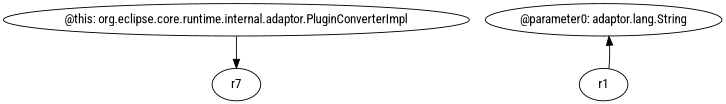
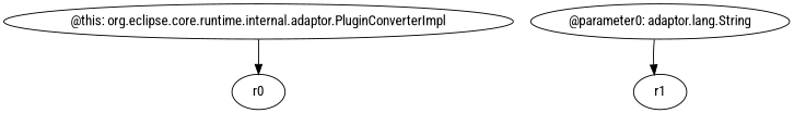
  digraph {
    fontname="Roboto Condensed"
    node [fontname="Roboto Condensed"]
    edge [fontname="Roboto Condensed"]
    n1 [label="@this: org.eclipse.core.runtime.internal.adaptor.PluginConverterImpl"]
-   n2 [label=r7]
+   n2 [label=r0]
    n3 [label="@parameter0: adaptor.lang.String"]
    n4 [label=r1]
    n1 -> n2
-   n4 -> n3
+   n3 -> n4
  }
